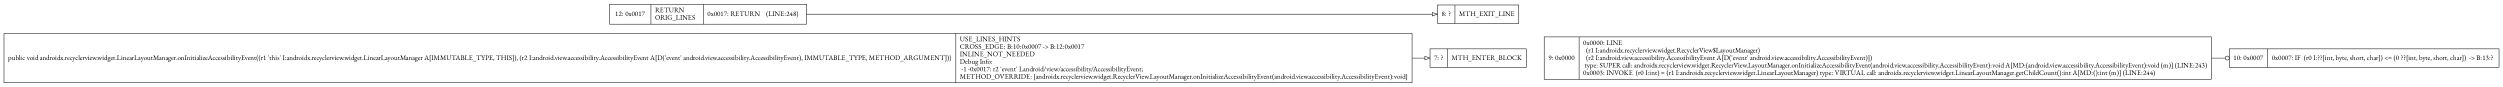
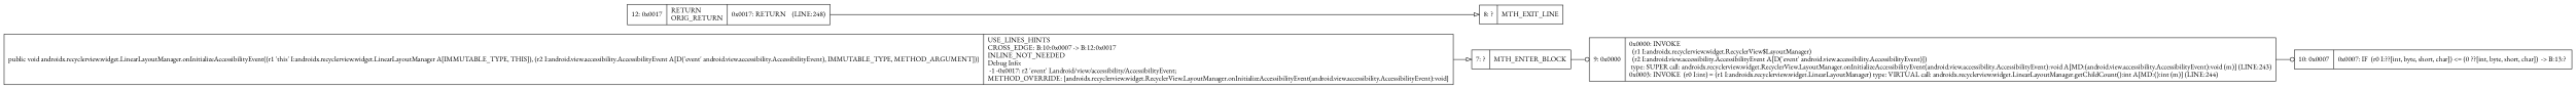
  digraph {
    fontname="EB Garamond"
    rankdir=LR
    node [fontname="EB Garamond" shape=record]
    edge [arrowhead=odot fontname="EB Garamond"]
    n1 [label="{7\:\ ?|MTH_ENTER_BLOCK\l}"]
-   n2 [label="{9\:\ 0x0000|0x0000: LINE  \l  (r1 I:androidx.recyclerview.widget.RecyclerView$LayoutManager)\l  (r2 I:android.view.accessibility.AccessibilityEvent A[D('event' android.view.accessibility.AccessibilityEvent)])\l type: SUPER call: androidx.recyclerview.widget.RecyclerView.LayoutManager.onInitializeAccessibilityEvent(android.view.accessibility.AccessibilityEvent):void A[MD:(android.view.accessibility.AccessibilityEvent):void (m)] (LINE:243)\l0x0003: INVOKE  (r0 I:int) = (r1 I:androidx.recyclerview.widget.LinearLayoutManager) type: VIRTUAL call: androidx.recyclerview.widget.LinearLayoutManager.getChildCount():int A[MD:():int (m)] (LINE:244)\l}"]
+   n2 [label="{9\:\ 0x0000|0x0000: INVOKE  \l  (r1 I:androidx.recyclerview.widget.RecyclerView$LayoutManager)\l  (r2 I:android.view.accessibility.AccessibilityEvent A[D('event' android.view.accessibility.AccessibilityEvent)])\l type: SUPER call: androidx.recyclerview.widget.RecyclerView.LayoutManager.onInitializeAccessibilityEvent(android.view.accessibility.AccessibilityEvent):void A[MD:(android.view.accessibility.AccessibilityEvent):void (m)] (LINE:243)\l0x0003: INVOKE  (r0 I:int) = (r1 I:androidx.recyclerview.widget.LinearLayoutManager) type: VIRTUAL call: androidx.recyclerview.widget.LinearLayoutManager.getChildCount():int A[MD:():int (m)] (LINE:244)\l}"]
    n3 [label="{10\:\ 0x0007|0x0007: IF  (r0 I:??[int, byte, short, char]) \<= (0 ??[int, byte, short, char])  \-\> B:13:? \l}"]
-   n4 [label="{12\:\ 0x0017|RETURN\lORIG_LINES\l|0x0017: RETURN    (LINE:248)\l}"]
+   n4 [label="{12\:\ 0x0017|RETURN\lORIG_RETURN\l|0x0017: RETURN    (LINE:248)\l}"]
    n5 [label="{8\:\ ?|MTH_EXIT_LINE\l}"]
    n6 [label="{public void androidx.recyclerview.widget.LinearLayoutManager.onInitializeAccessibilityEvent((r1 'this' I:androidx.recyclerview.widget.LinearLayoutManager A[IMMUTABLE_TYPE, THIS]), (r2 I:android.view.accessibility.AccessibilityEvent A[D('event' android.view.accessibility.AccessibilityEvent), IMMUTABLE_TYPE, METHOD_ARGUMENT]))  | USE_LINES_HINTS\lCROSS_EDGE: B:10:0x0007 \-\> B:12:0x0017\lINLINE_NOT_NEEDED\lDebug Info:\l  \-1 \-0x0017: r2 'event' Landroid\/view\/accessibility\/AccessibilityEvent;\lMETHOD_OVERRIDE: [androidx.recyclerview.widget.RecyclerView.LayoutManager.onInitializeAccessibilityEvent(android.view.accessibility.AccessibilityEvent):void]\l}"]
+   n1 -> n2
    n2 -> n3
    n4 -> n5 [arrowhead=onormal]
    n6 -> n1 [arrowhead=onormal]
  }
